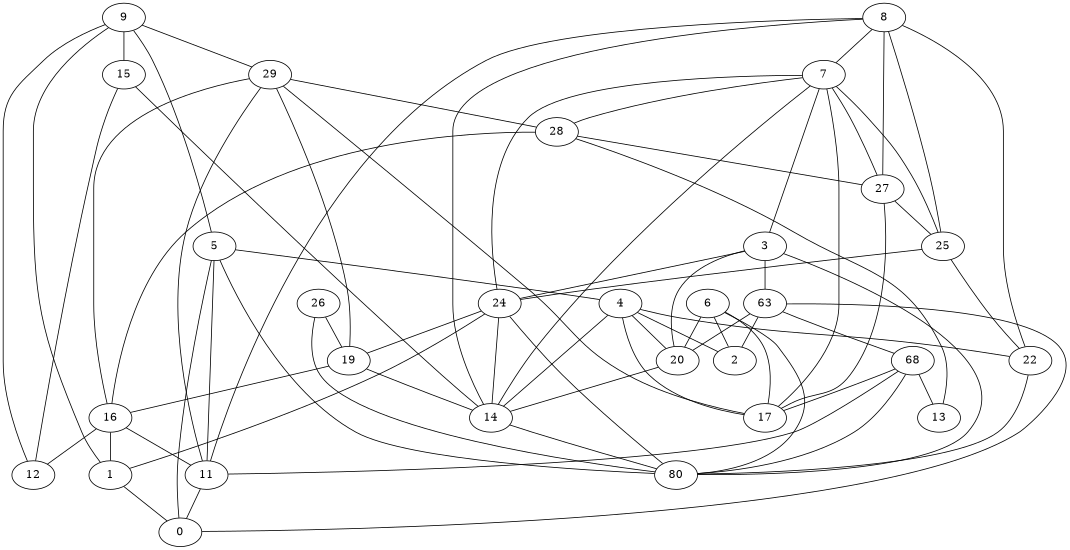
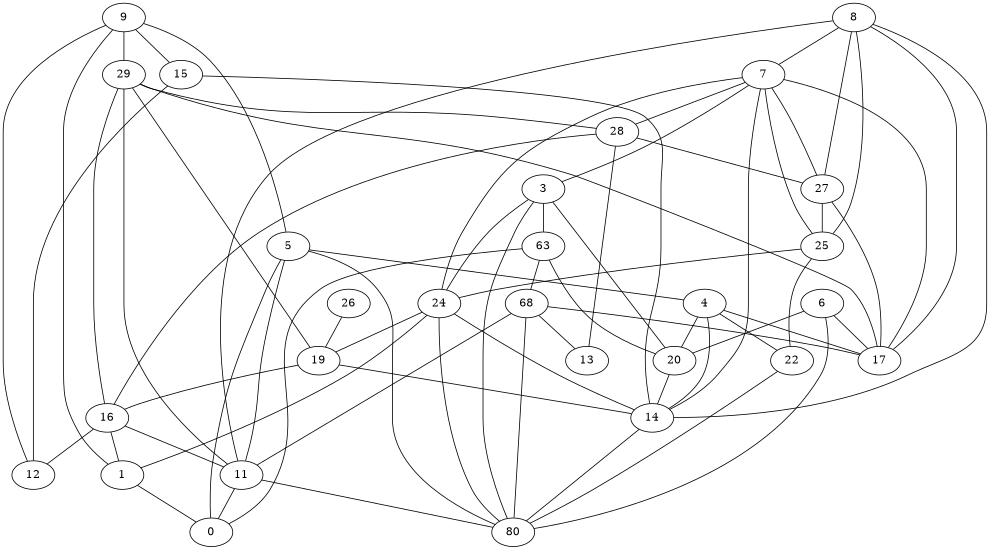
  digraph {
    edge [color=black dir=none]
    15
    12
    14
    n4 [label=80]
    29
    19
    28
    11
    17
    1
    16
    13
    27
    20
    7
    26
    24
    25
    6
-   2
    3
    n22 [label=63]
    0
    n24 [label=68]
    22
    9
    5
    8
    4
    subgraph sub_1 {
      15
      12
      14
      n4
      29
      19
      28
      11
      17
      1
      16
      13
      27
      20
      7
      26
      24
      25
      6
-     2
      3
      n22
      0
      n24
      22
      9
      5
      8
      4
    }
    15 -> 12
    15 -> 14
    14 -> n4
    29 -> 19
    29 -> 28
    29 -> 11
    29 -> 17
    29 -> 16
    19 -> 14
    19 -> 16
    28 -> 16
    28 -> 13
    28 -> 27
    11 -> 0
    1 -> 0
    16 -> 12
    16 -> 11
    16 -> 1
    27 -> 17
    27 -> 25
    20 -> 14
    7 -> 14
    7 -> 28
    7 -> 17
    7 -> 27
    7 -> 24
    7 -> 25
    7 -> 3
-   26 -> n4
+   11 -> n4
    26 -> 19
    24 -> 14
    24 -> n4
    24 -> 19
    24 -> 1
    25 -> 24
    25 -> 22
    6 -> n4
    6 -> 17
    6 -> 20
-   6 -> 2
    3 -> n4
    3 -> 20
    3 -> 24
    3 -> n22
    n22 -> 20
-   n22 -> 2
    n22 -> 0
    n22 -> n24
    n24 -> n4
    n24 -> 11
    n24 -> 17
    n24 -> 13
    22 -> n4
    9 -> 15
    9 -> 12
    9 -> 29
    9 -> 1
    9 -> 5
    5 -> n4
    5 -> 11
    5 -> 0
    5 -> 4
    8 -> 14
    8 -> 11
-   8 -> 22
+   8 -> 17
    8 -> 27
    8 -> 7
    8 -> 25
    4 -> 14
    4 -> 17
    4 -> 20
-   4 -> 2
    4 -> 22
  }
